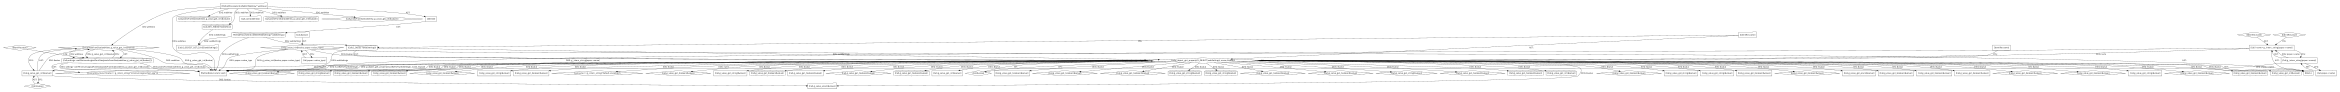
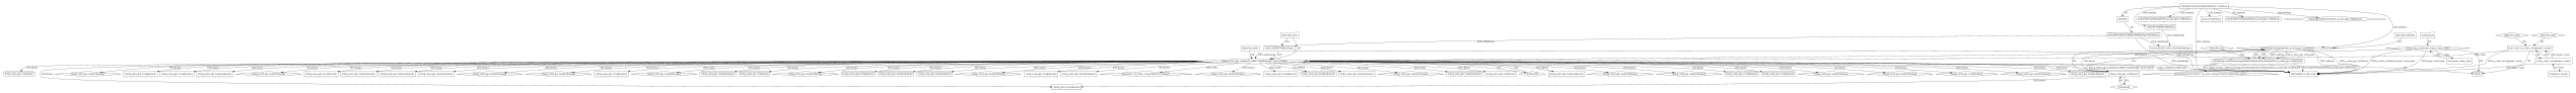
  digraph {
    fontname="IBM Plex Sans"
    node [fontname="IBM Plex Sans" shape=diamond]
    edge [fontname="IBM Plex Sans"]
    n1 [label="(Call,pixelsFromSize(webView, g_value_get_int(&value)))"]
    n2 [label="(Call,g_value_get_int(&value))" shape=box]
    n3 [label="(Call,settings->setMinimumLogicalFontSize(pixelsFromSize(webView, g_value_get_int(&value))))" shape=cylinder]
    n4 [label="(MethodReturn,static void)" shape=folder]
    n5 [label="(Call,&value)"]
    n6 [label="(Call,g_value_unset(&value))" shape=folder]
    n7 [label="(ControlStructure,if (name == g_intern_string(\"minimum-logical-font-size\")))"]
    n8 [label="(MethodParameterIn,WebKitWebView* webView)" shape=folder]
    n9 [label="(Call,pixelsFromSize(webView, g_value_get_int(&value)))" shape=cylinder]
    n10 [label="(Call,GTK_WIDGET(webView))" shape=cylinder]
    n11 [label="(Call,core(webView))" shape=folder]
    n12 [label="(Call,pixelsFromSize(webView, g_value_get_int(&value)))" shape=cylinder]
    n13 [label="(Call,pixelsFromSize(webView, g_value_get_int(&value)))"]
    1000100 [shape=box]
    n15 [label="(Call,G_OBJECT_GET_CLASS(webSettings))" shape=folder]
    n16 [label="(MethodParameterIn,WebKitWebSettings* webSettings)" shape=cylinder]
    n17 [label="(Call,g_object_get_property(G_OBJECT(webSettings), name, &value))"]
    n18 [label="(Call,g_value_get_boolean(&value))"]
    n19 [label="(Call,g_value_get_string(&value))" shape=folder]
    n20 [label="(Call,g_value_get_string(&value))" shape=box]
    n21 [label="(Call,g_value_get_boolean(&value))" shape=folder]
    n22 [label="(Call,g_value_get_boolean(&value))"]
    n23 [label="(Call,g_value_get_enum(&value))" shape=folder]
    n24 [label="(Call,g_value_get_boolean(&value))" shape=folder]
    n25 [label="(Call,g_value_get_boolean(&value))" shape=folder]
    n26 [label="(Call,g_value_get_boolean(&value))" shape=box]
    n27 [label="(Call,g_value_get_boolean(&value))"]
    n28 [label="(Call,g_value_get_boolean(&value))"]
    n29 [label="(Call,g_value_get_string(&value))" shape=folder]
    n30 [label="(Call,g_value_get_boolean(&value))"]
    n31 [label="(Call,g_value_get_boolean(&value))" shape=cylinder]
    n32 [label="(Call,g_value_get_int(&value))" shape=cylinder]
    n33 [label="(Call,g_value_get_boolean(&value))"]
    n34 [label="(Call,g_value_get_string(&value))" shape=cylinder]
    n35 [label="(Call,g_value_get_boolean(&value))" shape=cylinder]
    n36 [label="(Call,g_value_get_boolean(&value))" shape=cylinder]
    n37 [label="(Call,g_value_get_boolean(&value))"]
    n38 [label="(Call,g_value_get_string(&value))" shape=folder]
    n39 [label="(Call,g_value_get_boolean(&value))" shape=box]
    n40 [label="(Call,name == g_intern_string(\"default-encoding\"))"]
    n41 [label="(Call,g_value_get_boolean(&value))"]
    n42 [label="(Call,g_value_get_string(&value))" shape=box]
    n43 [label="(Call,g_value_get_boolean(&value))" shape=cylinder]
    n44 [label="(Call,g_value_get_boolean(&value))" shape=box]
    n45 [label="(Call,g_value_get_boolean(&value))"]
    n46 [label="(Call,g_value_get_boolean(&value))" shape=cylinder]
    n47 [label="(Call,g_value_get_int(&value))" shape=box]
    n48 [label="(Block,)" shape=cylinder]
    n49 [label="(Call,&value)"]
    n50 [label="(Call,g_value_get_boolean(&value))" shape=folder]
    n51 [label="(Call,g_value_get_boolean(&value))"]
    n52 [label="(Call,g_value_get_boolean(&value))"]
    n53 [label="(Call,g_value_get_string(&value))" shape=cylinder]
    n54 [label="(Call,g_value_get_string(&value))" shape=cylinder]
    n55 [label="(Call,g_value_get_boolean(&value))"]
    n56 [label="(Call,g_value_get_boolean(&value))"]
    n57 [label="(Call,g_value_get_string(&value))"]
    n58 [label="(Call,g_value_get_boolean(&value))"]
    n59 [label="(Call,g_value_get_boolean(&value))" shape=cylinder]
    n60 [label="(Call,g_value_get_int(&value))" shape=cylinder]
    n61 [label="(Call,G_OBJECT(webSettings))" shape=cylinder]
    n62 [label="(Call,* name = g_intern_string(pspec->name))" shape=box]
    n63 [label="(Call,g_intern_string(pspec->name))" shape=box]
    n64 [label="(Call,pspec->name)" shape=folder]
    n65 [label="(Call,g_value_init(&value, pspec->value_type))"]
    n66 [label="(Call,pspec->value_type)" shape=folder]
    n67 [label="(Identifier,name)" shape=folder]
    n68 [label="(Identifier,name)" shape=box]
    n69 [label="(Identifier,value)"]
    n70 [label="(Identifier,name)"]
    n71 [label="(Call,&value)" shape=folder]
+   n72 [label="(Identifier,webView)" shape=folder]
    n73 [label="(Identifier,value)"]
    n1 -> n2 [label="CFG: "]
    n1 -> n3 [label="AST: "]
    n1 -> n3 [label="DDG: webView"]
    n1 -> n3 [label="DDG: g_value_get_int(&value)"]
    n1 -> n4 [label="DDG: webView"]
    n1 -> n4 [label="DDG: g_value_get_int(&value)"]
    n2 -> n1 [label="AST: "]
    n2 -> n1 [label="DDG: &value"]
    n2 -> n5 [label="CFG: "]
    n2 -> n6 [label="DDG: &value"]
    n3 -> n1 [label="CFG: "]
    n3 -> n4 [label="DDG: settings->setMinimumLogicalFontSize(pixelsFromSize(webView, g_value_get_int(&value)))"]
    n3 -> n4 [label="DDG: pixelsFromSize(webView, g_value_get_int(&value))"]
    n3 -> n7 [label="AST: "]
    n5 -> n2 [label="AST: "]
    n8 -> n1 [label="DDG: webView"]
    n8 -> n4 [label="DDG: webView"]
    n8 -> n9 [label="DDG: webView"]
    n8 -> n10 [label="DDG: webView"]
    n8 -> n11 [label="DDG: webView"]
    n8 -> n12 [label="DDG: webView"]
    n8 -> n13 [label="DDG: webView"]
    n8 -> 1000100 [label="AST: "]
    n10 -> n15 [label="DDG: webSettings"]
    1000100 -> n16 [label="AST: "]
    n16 -> n4 [label="DDG: webSettings"]
    n16 -> n15 [label="DDG: webSettings"]
    n16 -> n61 [label="DDG: webSettings"]
    n17 -> n2 [label="DDG: &value"]
    n17 -> n4 [label="DDG: G_OBJECT(webSettings)"]
    n17 -> n4 [label="DDG: g_object_get_property(G_OBJECT(webSettings), name, &value)"]
    n17 -> n6 [label="DDG: &value"]
    n17 -> n18 [label="DDG: &value"]
    n17 -> n19 [label="DDG: &value"]
    n17 -> n20 [label="DDG: &value"]
    n17 -> n21 [label="DDG: &value"]
    n17 -> n22 [label="DDG: &value"]
    n17 -> n23 [label="DDG: &value"]
    n17 -> n24 [label="DDG: &value"]
    n17 -> n25 [label="DDG: &value"]
    n17 -> n26 [label="DDG: &value"]
    n17 -> n27 [label="DDG: &value"]
    n17 -> n28 [label="DDG: &value"]
    n17 -> n29 [label="DDG: &value"]
    n17 -> n30 [label="DDG: &value"]
    n17 -> n31 [label="DDG: &value"]
    n17 -> n32 [label="DDG: &value"]
    n17 -> n33 [label="DDG: &value"]
    n17 -> n34 [label="DDG: &value"]
    n17 -> n35 [label="DDG: &value"]
    n17 -> n36 [label="DDG: &value"]
    n17 -> n37 [label="DDG: &value"]
    n17 -> n38 [label="DDG: &value"]
    n17 -> n39 [label="DDG: &value"]
    n17 -> n40 [label="DDG: name"]
    n17 -> n41 [label="DDG: &value"]
    n17 -> n42 [label="DDG: &value"]
    n17 -> n43 [label="DDG: &value"]
    n17 -> n44 [label="DDG: &value"]
    n17 -> n45 [label="DDG: &value"]
    n17 -> n46 [label="DDG: &value"]
    n17 -> n47 [label="DDG: &value"]
    n17 -> n48 [label="AST: "]
    n17 -> n49 [label="CFG: "]
    n17 -> n50 [label="DDG: &value"]
    n17 -> n51 [label="DDG: &value"]
    n17 -> n52 [label="DDG: &value"]
    n17 -> n53 [label="DDG: &value"]
    n17 -> n54 [label="DDG: &value"]
    n17 -> n55 [label="DDG: &value"]
    n17 -> n56 [label="DDG: &value"]
    n17 -> n57 [label="DDG: &value"]
    n17 -> n58 [label="DDG: &value"]
    n17 -> n59 [label="DDG: &value"]
    n17 -> n60 [label="DDG: &value"]
    n49 -> n17 [label="AST: "]
    n61 -> n4 [label="DDG: webSettings"]
    n61 -> n17 [label="AST: "]
    n61 -> n17 [label="DDG: webSettings"]
    n62 -> n4 [label="DDG: g_intern_string(pspec->name)"]
    n62 -> n17 [label="DDG: name"]
    n62 -> n48 [label="AST: "]
    n62 -> n63 [label="CFG: "]
    n63 -> n4 [label="DDG: pspec->name"]
    n63 -> n62 [label="AST: "]
    n63 -> n62 [label="DDG: pspec->name"]
    n63 -> n64 [label="CFG: "]
    n64 -> n63 [label="AST: "]
    n65 -> n4 [label="DDG: pspec->value_type"]
    n65 -> n4 [label="DDG: g_value_init(&value, pspec->value_type)"]
    n65 -> n17 [label="DDG: &value"]
    n65 -> n48 [label="AST: "]
    n65 -> n66 [label="CFG: "]
    n66 -> n65 [label="AST: "]
    n67 -> n17 [label="AST: "]
    n67 -> n61 [label="CFG: "]
    n68 -> n17 [label="CFG: "]
    n69 -> n62 [label="CFG: "]
    n70 -> n62 [label="AST: "]
    n71 -> n65 [label="AST: "]
+   n72 -> n1 [label="AST: "]
    n73 -> n3 [label="CFG: "]
  }
